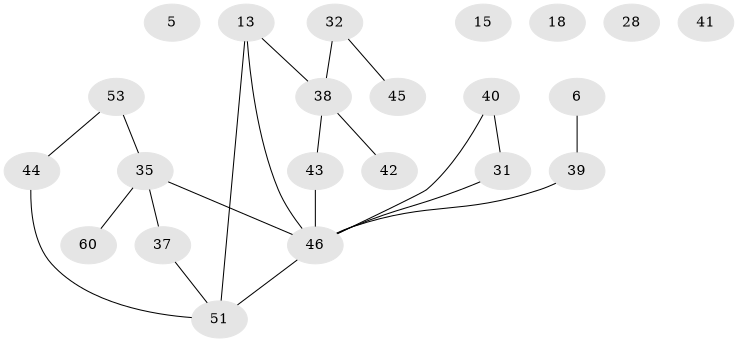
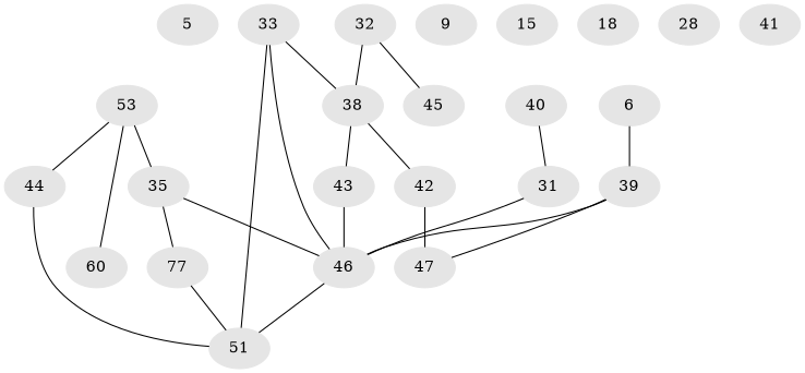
  graph {
    node [color=gray90 style=filled]
    5
+   47 [super="+46"]
    6
    39
+   9
    n6 [label=53 super="+4"]
    35 [super="+14"]
    n8 [label=44 super="+44"]
    n9 [label=46 super="+30"]
-   37 [super="+36"]
+   37 [super="+36" label=77]
    n11 [label=60 super="+26"]
    51
    15
    18
    28
    31 [super="+21"]
    32
    38
    45
    42 [super="+23"]
    43
-   33 [super="+12" label=13]
+   33 [super="+12"]
    40 [super="+29"]
    41
    6 -- 39
+   39 -- 47
    39 -- n9
    n6 -- 35 [weight=3]
    n6 -- n8 [weight=2]
    35 -- n9
    35 -- 37
-   35 -- n11
+   n6 -- n11
    n8 -- 51
    n9 -- 51
    37 -- 51
    31 -- n9
    32 -- 38
    32 -- 45
    38 -- 42 [weight=2]
    38 -- 43
+   42 -- 47 [weight=2]
    43 -- n9
    33 -- n9
    33 -- 51 [weight=2]
    33 -- 38
-   40 -- n9
    40 -- 31
  }
